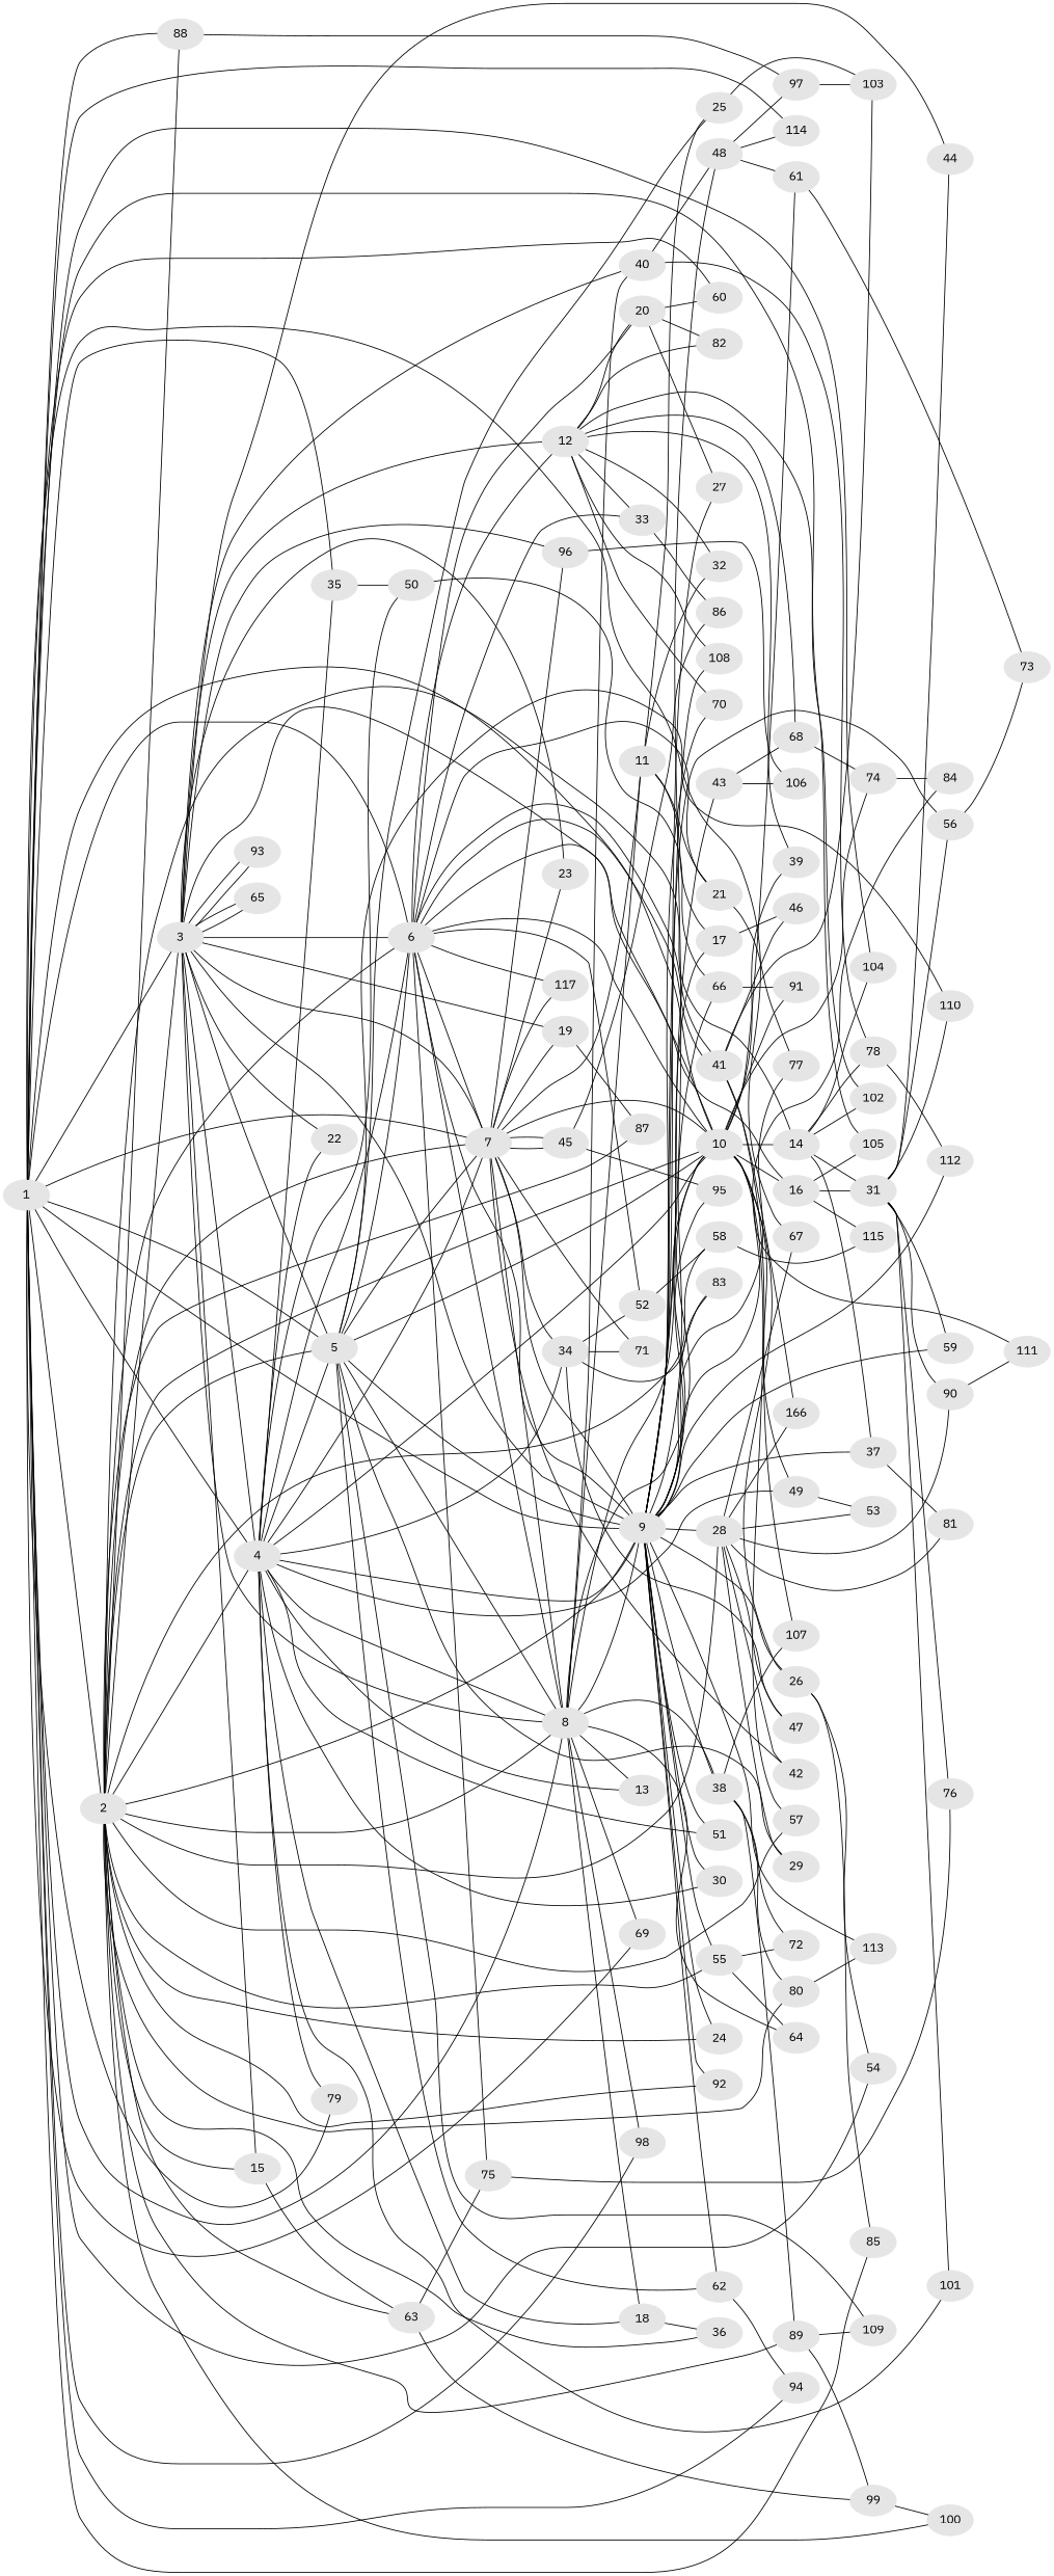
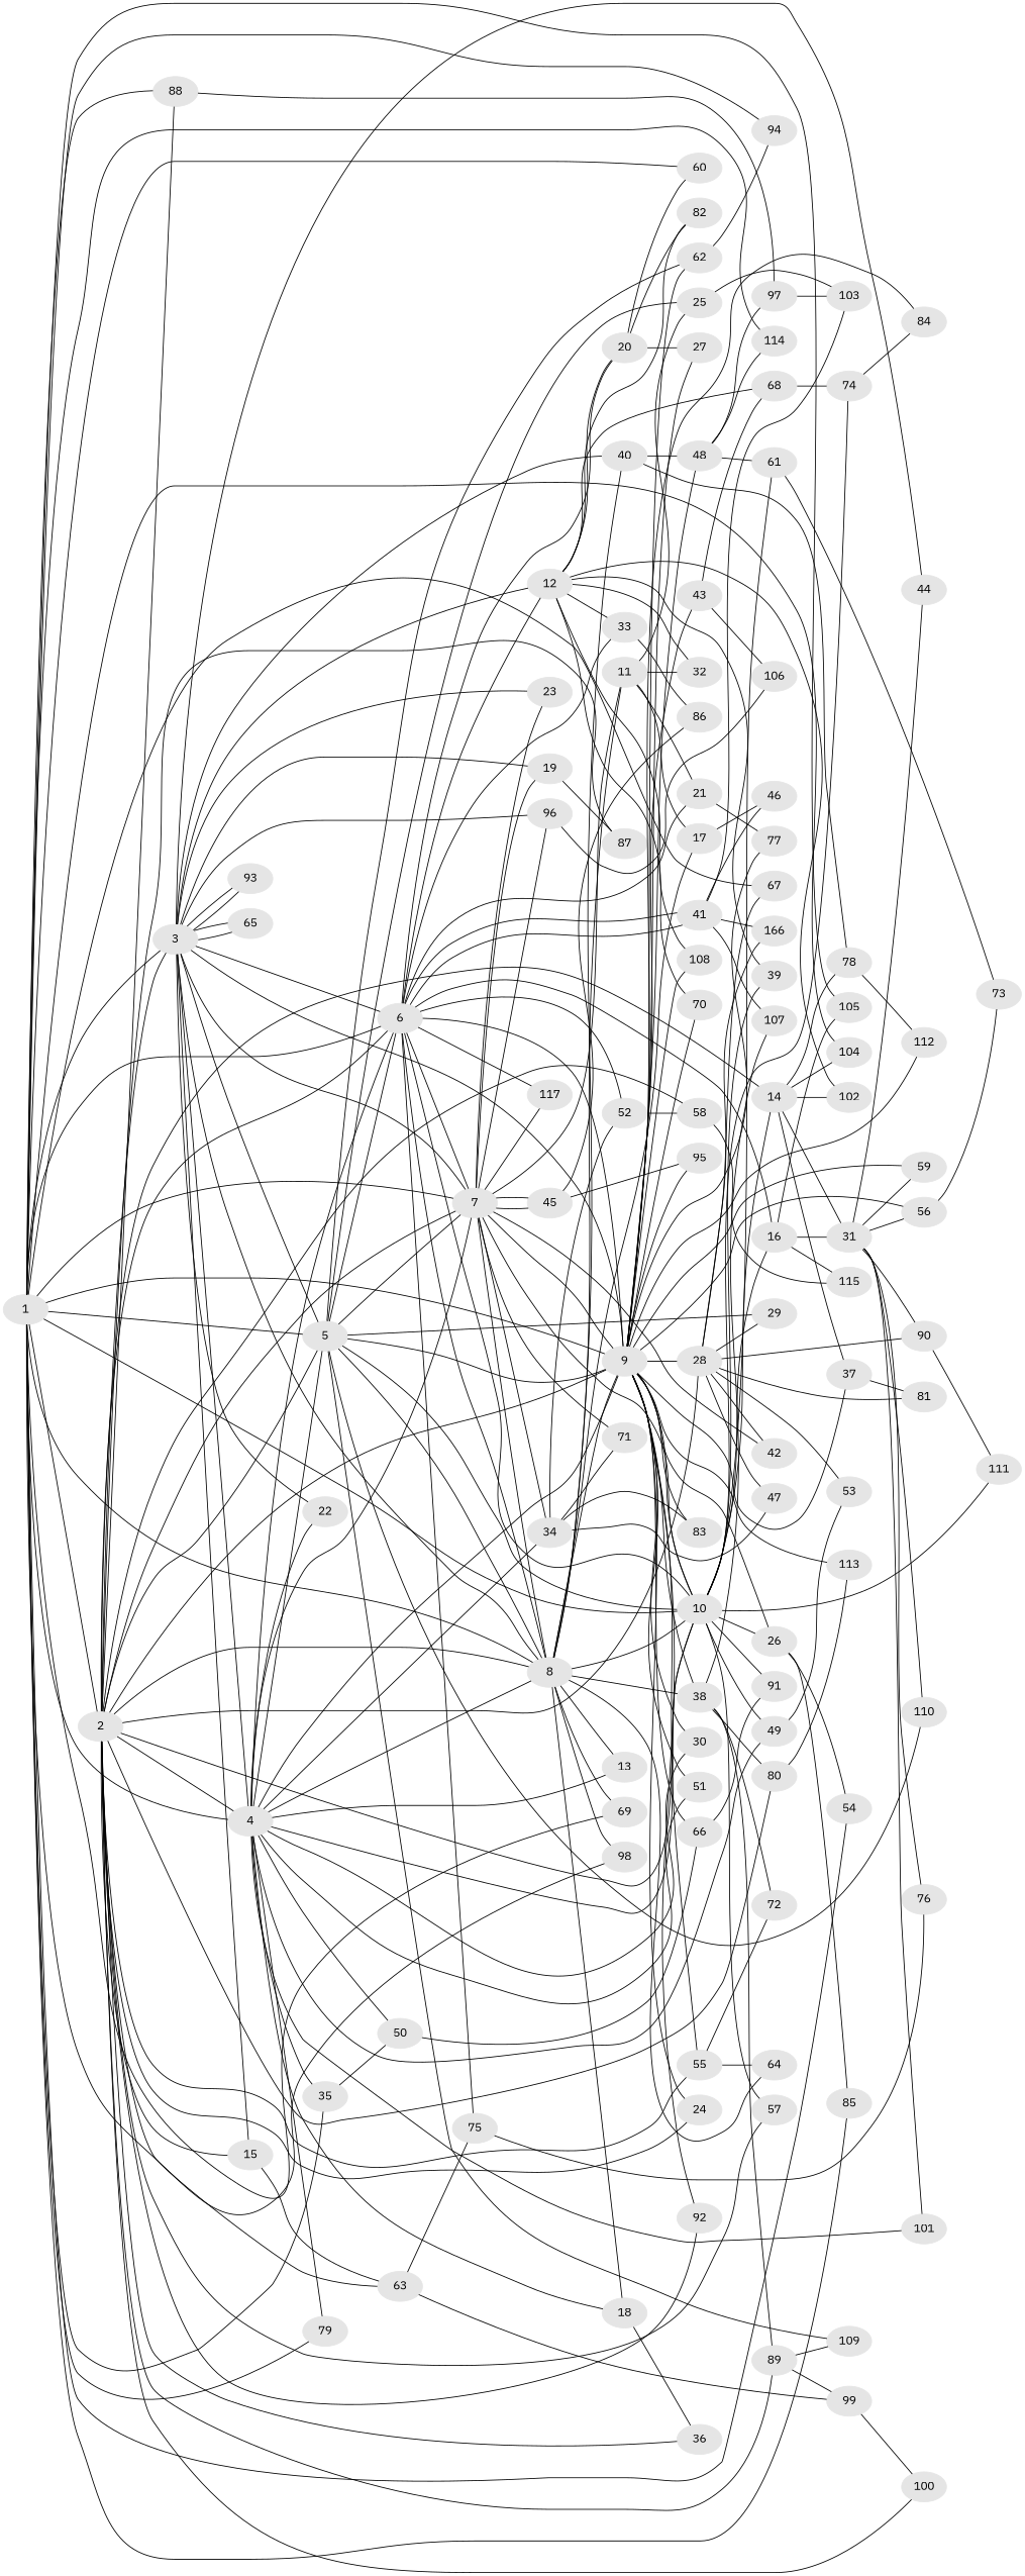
  graph {
    fontname="IBM Plex Sans"
    rankdir=LR
    node [color=gray90 fontname="IBM Plex Sans" style=filled]
    edge [fontname="IBM Plex Sans"]
    1
    2
    3
    4
    5
    6
    7
    8
    9
    10
    35
    54
    60
    67
    69
    79
    85
    88
    94
    98
    104
    105
    114
    14
    15
    24
    28
    36
    55
    57
    58
    63
    80
    87
    89
    92
    100
    12
    19
    22
    23
    40
    44
    65
    93
    96
    13
    18
    30
    34
    49
    50
    51
    101
    25
    29
    62
    109
    110
    16
    20
    21
    33
    41
    52
    75
    117
    11
    42
    45
    71
    17
    38
    64
    26
    27
    37
    43
    48
    56
    59
    66
    70
    77
    83
    84
    95
    108
    112
    113
    39
    61
    74
    91
    111
    97
    102
    31
    78
    47
    53
    81
    90
    n104 [label=166]
    72
    115
    99
    32
    68
    82
    106
    103
    86
    46
    107
    76
    73
    1 -- 2
    1 -- 3
    1 -- 4
    1 -- 5
    1 -- 6
    1 -- 7
    1 -- 8
    1 -- 9
    1 -- 10
    1 -- 35
    1 -- 54
    1 -- 60
    1 -- 67
    1 -- 69
    1 -- 79
    1 -- 85
    1 -- 88
    1 -- 94
    1 -- 98
    1 -- 104
    1 -- 105
    1 -- 114
    2 -- 3
    2 -- 4
    2 -- 5
    2 -- 6
    2 -- 7
    2 -- 8
    2 -- 9
    2 -- 10
    2 -- 88
    2 -- 14
    2 -- 15
    2 -- 24
    2 -- 28
    2 -- 36
    2 -- 55
    2 -- 57
    2 -- 58
    2 -- 63
    2 -- 80
    2 -- 87
    2 -- 89
    2 -- 92
    2 -- 100
    3 -- 4
    3 -- 5
    3 -- 6
    3 -- 7
    3 -- 8
    3 -- 9
-   3 -- 10
    3 -- 15
    3 -- 12
    3 -- 19
    3 -- 22
    3 -- 23
    3 -- 40
    3 -- 44
    3 -- 65
    3 -- 65
    3 -- 93
    3 -- 93
    3 -- 96
    4 -- 5
    4 -- 6
    4 -- 7
    4 -- 8
    4 -- 9
    4 -- 10
    4 -- 35
    4 -- 79
    4 -- 22
    4 -- 13
    4 -- 18
    4 -- 30
    4 -- 34
    4 -- 49
    4 -- 50
    4 -- 51
    4 -- 101
    5 -- 6
    5 -- 7
    5 -- 8
    5 -- 9
    5 -- 10
    5 -- 25
    5 -- 29
    5 -- 62
    5 -- 109
    5 -- 110
    6 -- 7
    6 -- 8
    6 -- 9
    6 -- 10
    6 -- 12
    6 -- 16
    6 -- 20
    6 -- 21
    6 -- 33
    6 -- 41
    6 -- 41
    6 -- 52
    6 -- 75
    6 -- 117
    7 -- 8
    7 -- 9
    7 -- 10
    7 -- 19
    7 -- 23
    7 -- 96
    7 -- 34
    7 -- 117
    7 -- 11
    7 -- 42
    7 -- 45
    7 -- 45
    7 -- 71
    8 -- 9
    8 -- 10
    8 -- 69
    8 -- 98
    8 -- 40
    8 -- 13
    8 -- 18
    8 -- 11
    8 -- 17
    8 -- 38
    8 -- 64
    9 -- 10
    9 -- 24
    9 -- 28
    9 -- 55
    9 -- 92
    9 -- 30
    9 -- 51
    9 -- 62
    9 -- 38
    9 -- 26
    9 -- 27
    9 -- 37
    9 -- 43
    9 -- 48
    9 -- 56
    9 -- 59
    9 -- 66
    9 -- 70
    9 -- 77
    9 -- 83
    9 -- 84
    9 -- 95
    9 -- 108
    9 -- 112
    9 -- 113
    10 -- 14
    10 -- 57
    10 -- 49
    10 -- 16
    10 -- 26
    10 -- 39
    10 -- 61
    10 -- 74
    10 -- 91
    10 -- 111
    35 -- 50
    88 -- 97
    14 -- 104
    14 -- 37
    14 -- 102
    14 -- 31
    14 -- 78
    15 -- 63
    28 -- 67
    28 -- 29
    28 -- 42
    28 -- 47
    28 -- 53
    28 -- 81
    28 -- 90
    28 -- n104
    55 -- 64
    55 -- 72
    58 -- 115
    63 -- 75
    63 -- 99
    80 -- 113
    89 -- 109
    89 -- 99
    12 -- 20
    12 -- 33
    12 -- 70
    12 -- 108
    12 -- 39
    12 -- 102
    12 -- 32
    12 -- 68
    12 -- 82
    19 -- 87
    40 -- 48
    40 -- 78
    96 -- 106
    18 -- 36
    34 -- 52
    34 -- 71
    34 -- 83
    34 -- 47
    49 -- 53
    50 -- 66
    25 -- 103
    62 -- 94
    16 -- 105
    16 -- 31
    16 -- 115
    20 -- 60
    20 -- 27
    20 -- 82
    21 -- 77
    33 -- 86
    41 -- n104
    41 -- 103
    41 -- 46
    41 -- 107
    52 -- 58
    75 -- 76
    11 -- 25
    11 -- 21
    11 -- 17
    11 -- 32
    45 -- 95
    45 -- 86
    17 -- 46
    38 -- 80
    38 -- 89
    38 -- 72
    38 -- 107
    26 -- 54
    26 -- 85
    37 -- 81
    43 -- 68
    43 -- 106
    48 -- 114
    48 -- 61
    48 -- 97
    56 -- 73
    66 -- 91
    61 -- 73
    74 -- 84
    97 -- 103
    31 -- 44
    31 -- 101
    31 -- 110
    31 -- 56
    31 -- 59
    31 -- 90
    31 -- 76
    78 -- 112
    90 -- 111
    99 -- 100
    68 -- 74
  }
